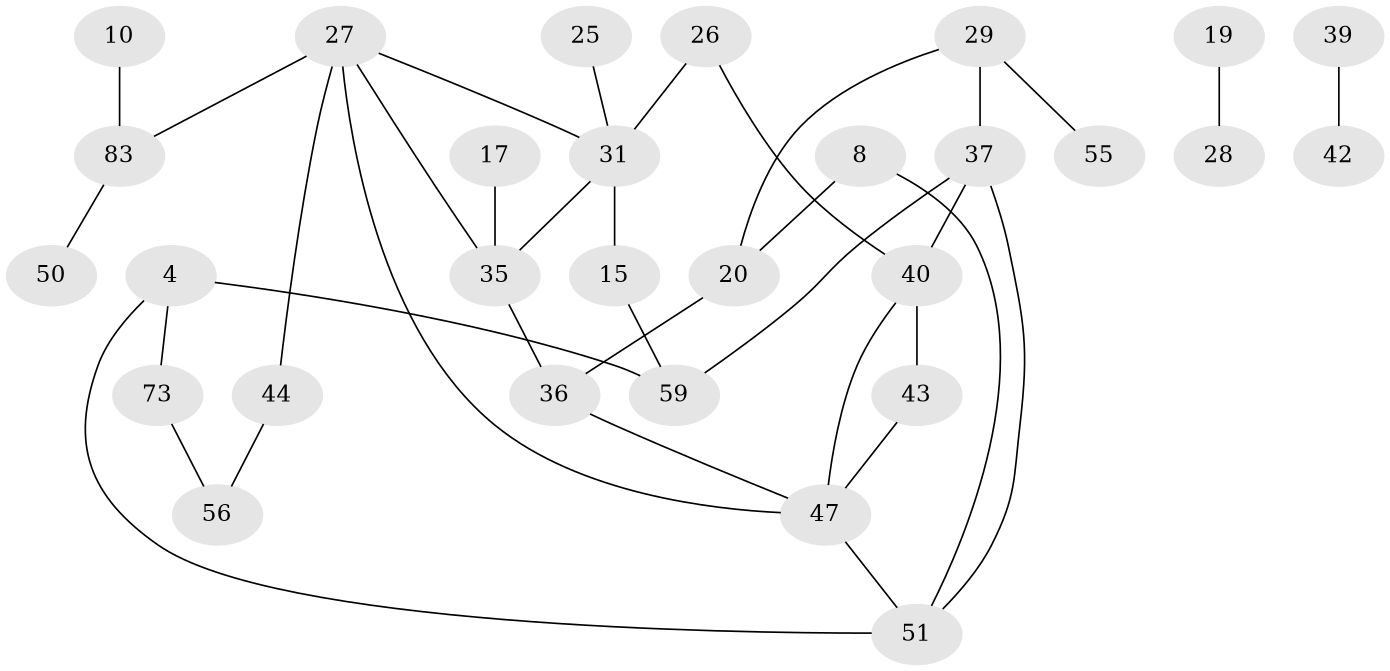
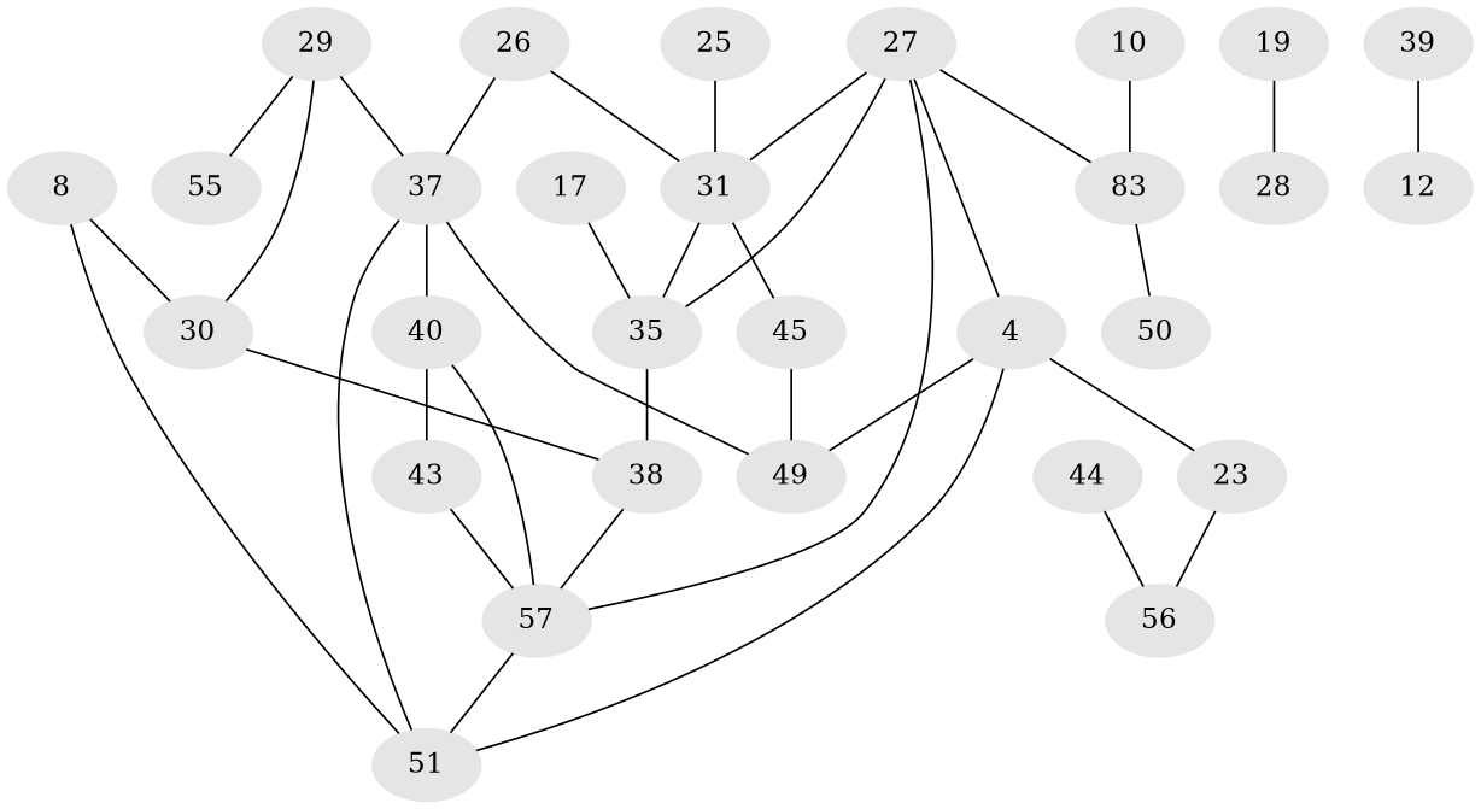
  graph {
    node [color=gray90 style=filled]
    edge [weight=1.0]
    n1 [label=4]
-   23 [label=73]
-   49 [label=59]
+   23
+   49
    51
    56
    8
-   30 [label=20]
-   36
+   30
+   36 [label=38]
    n9 [label=83]
    10
    50
    17
    35
    19
    28
    25
    31
-   45 [label=15]
+   45
    26
    40
-   47
+   47 [label=57]
    43
    27
    44
    29
    37
    55
    39
-   42
+   42 [label=12]
    n1 -- 23
    n1 -- 49
    n1 -- 51
    23 -- 56
    8 -- 51
    8 -- 30 [weight=2.0]
    30 -- 36
    36 -- 47
    n9 -- 50
    10 -- n9
    17 -- 35
    35 -- 36
    19 -- 28
    25 -- 31
    31 -- 35
    31 -- 45
    45 -- 49
    26 -- 31
-   26 -- 40
+   26 -- 37
    40 -- 47
    40 -- 43
    47 -- 51
    43 -- 47
    27 -- n9
    27 -- 35
    27 -- 31
    27 -- 47
-   27 -- 44
+   27 -- n1
    44 -- 56
    29 -- 30
    29 -- 37
    29 -- 55
    37 -- 49
    37 -- 51
    37 -- 40
    39 -- 42
  }
